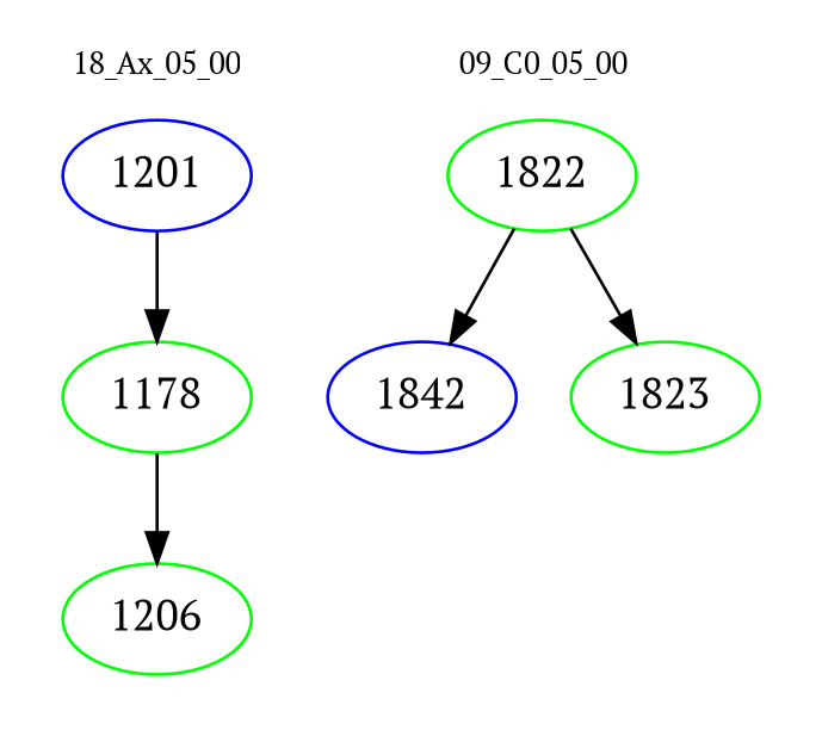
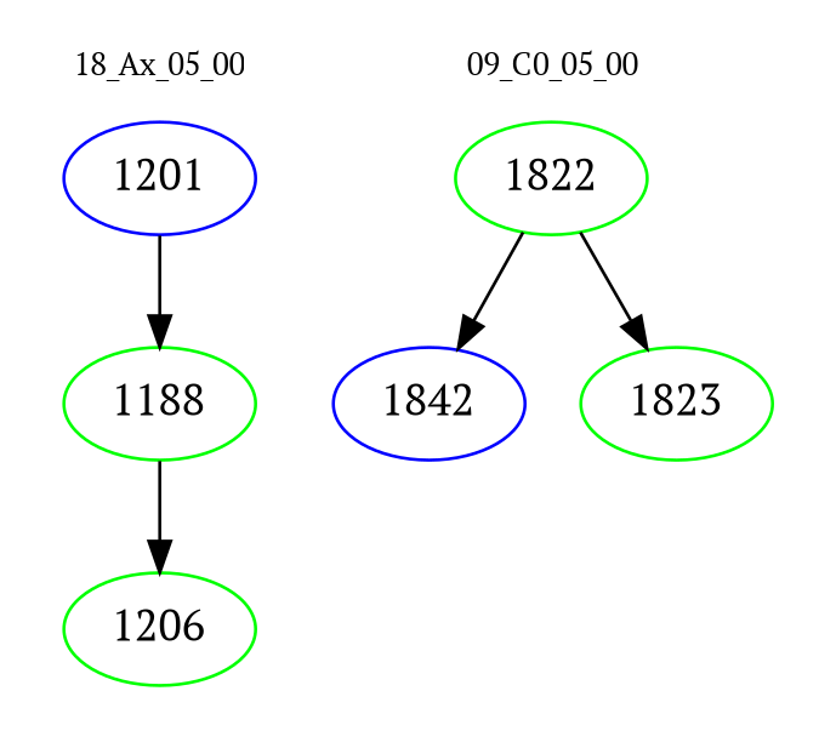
  digraph {
    fontname="PT Serif"
    node [color=green fontname="PT Serif"]
    edge [color=black fontname="PT Serif"]
-   n1 [label=1178]
+   n1 [label=1188]
    n2 [label=1206]
    n3 [color=blue label=1201]
    n4 [label=1822]
    n5 [color=blue label=1842]
    n6 [label=1823]
    subgraph cluster_1 {
      color=white
      fontsize=10
      label="18_Ax_05_00"
      n1
      n2
      n3
    }
    subgraph cluster_2 {
      color=white
      fontsize=10
      label="09_C0_05_00"
      n4
      n5
      n6
    }
    n1 -> n2
    n3 -> n1
    n4 -> n5
    n4 -> n6
  }
